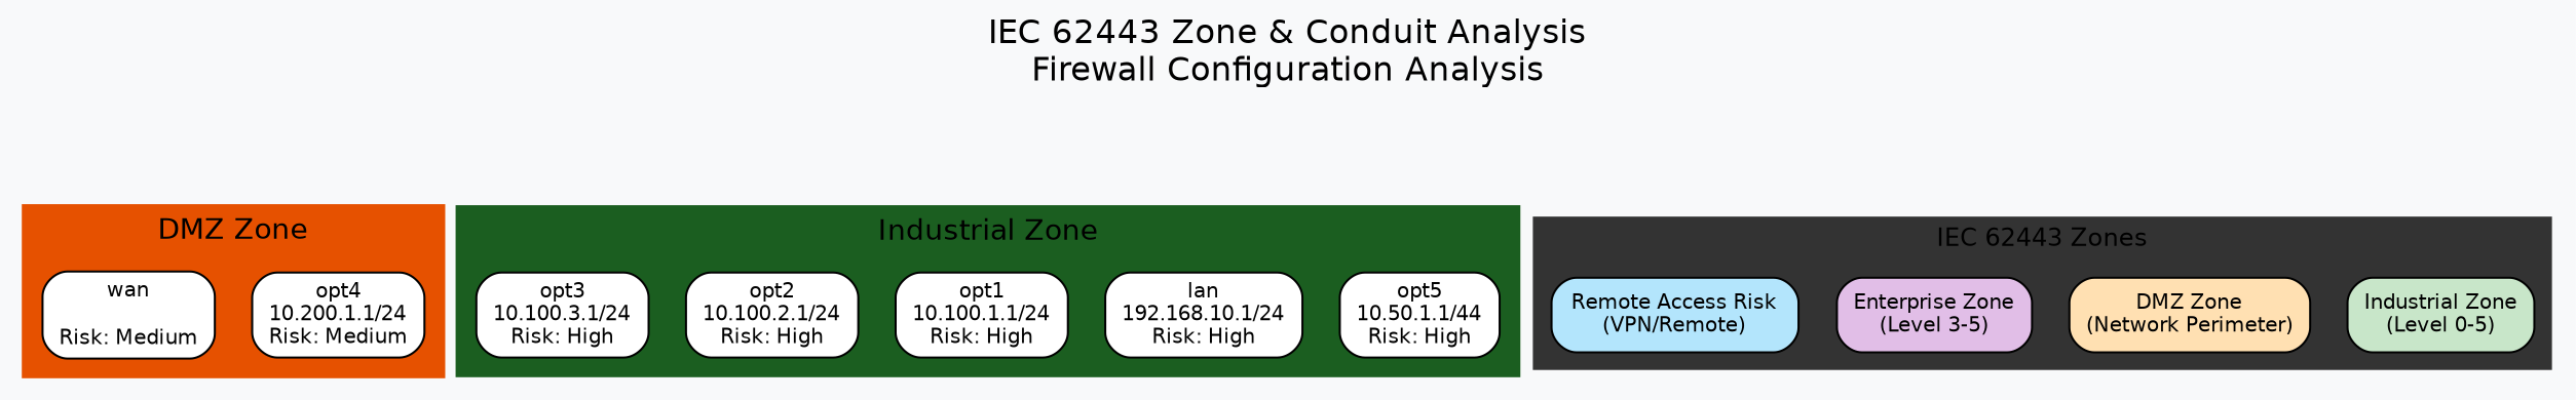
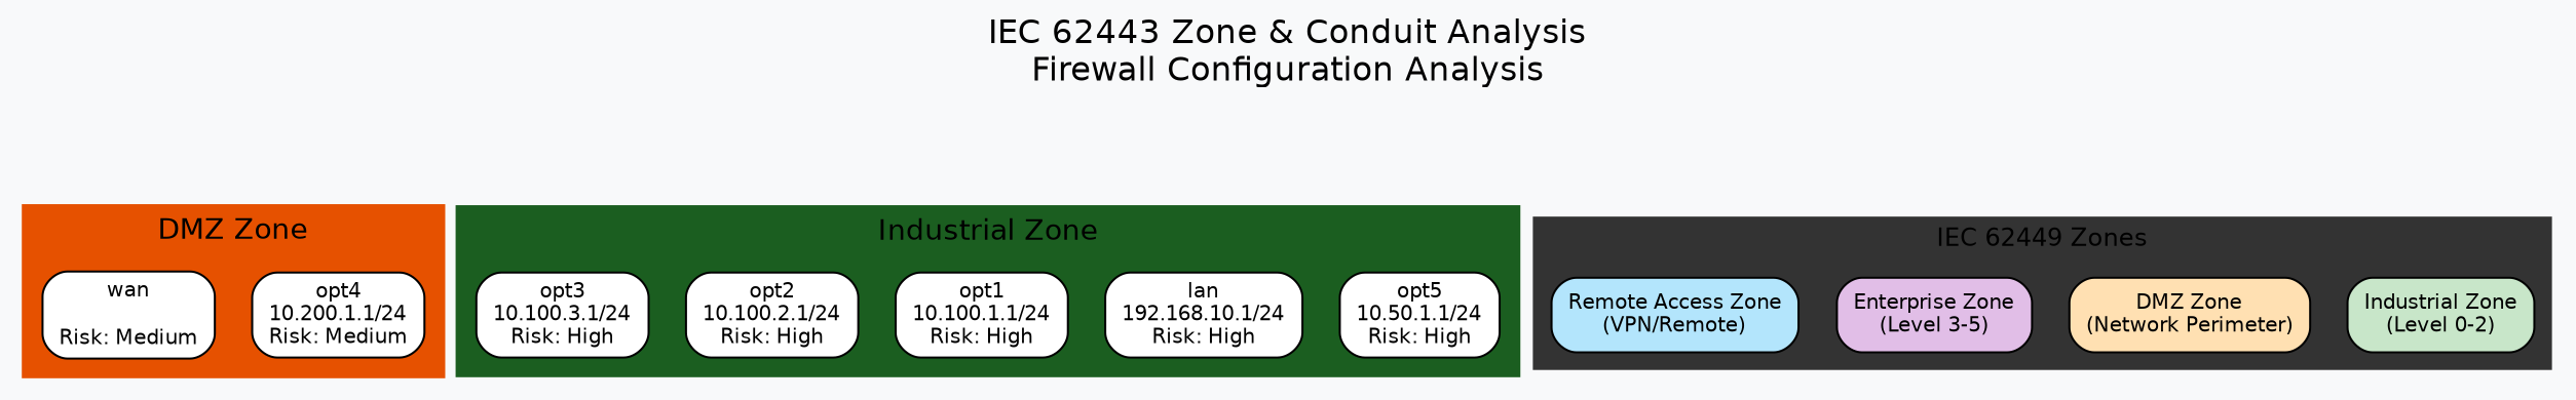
  digraph {
    bgcolor="#f8f9fa"
    fontname="DejaVu Sans"
    fontsize=16
    label="IEC 62443 Zone & Conduit Analysis\nFirewall Configuration Analysis"
    labelloc=t
    rankdir=TB
    node [fillcolor=white fontname="DejaVu Sans" fontsize=10 shape=box style="rounded,filled"]
    n1 [label="opt4\n10.200.1.1/24\nRisk: Medium"]
    n2 [label="wan\n\nRisk: Medium"]
-   n3 [label="opt5\n10.50.1.1/44\nRisk: High"]
+   n3 [label="opt5\n10.50.1.1/24\nRisk: High"]
    n4 [label="lan\n192.168.10.1/24\nRisk: High"]
    n5 [label="opt1\n10.100.1.1/24\nRisk: High"]
    n6 [label="opt2\n10.100.2.1/24\nRisk: High"]
    n7 [label="opt3\n10.100.3.1/24\nRisk: High"]
-   n8 [fillcolor="#c8e6c9" label="Industrial Zone\n(Level 0-5)" style="filled,rounded"]
+   n8 [fillcolor="#c8e6c9" label="Industrial Zone\n(Level 0-2)" style="filled,rounded"]
    n9 [fillcolor="#ffe0b2" label="DMZ Zone\n(Network Perimeter)" style="filled,rounded"]
    n10 [fillcolor="#e1bee7" label="Enterprise Zone\n(Level 3-5)" style="filled,rounded"]
-   n11 [fillcolor="#b3e5fc" label="Remote Access Risk\n(VPN/Remote)" style="filled,rounded"]
+   n11 [fillcolor="#b3e5fc" label="Remote Access Zone\n(VPN/Remote)" style="filled,rounded"]
    subgraph cluster_1 {
      bgcolor="#ffe0b2"
      color="#e65100"
      fontsize=14
      label="DMZ Zone"
      penwidth=3
      style="filled,bold"
      n1
      n2
    }
    subgraph cluster_2 {
      bgcolor="#c8e6c9"
      color="#1b5e20"
      fontsize=14
      label="Industrial Zone"
      penwidth=3
      style="filled,bold"
      n3
      n4
      n5
      n6
      n7
    }
    subgraph cluster_3 {
      bgcolor="#ffffff"
      color="#333333"
      fontsize=12
-     label="IEC 62443 Zones"
+     label="IEC 62449 Zones"
      style=filled
      n8
      n9
      n10
      n11
    }
  }
